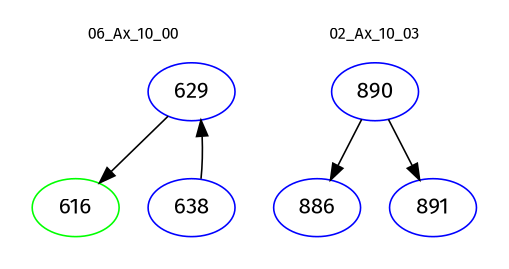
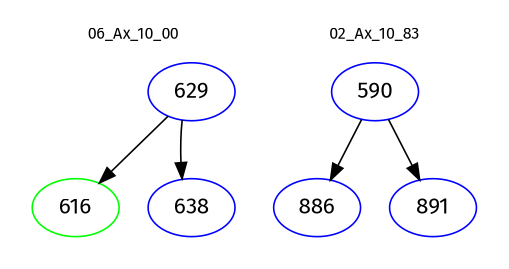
  digraph {
    fontname="Fira Sans"
    node [color=blue fontname="Fira Sans"]
    edge [color=black fontname="Fira Sans"]
    n1 [label=629]
    n2 [color=green label=616]
    n3 [label=638]
-   n4 [label=890]
+   n4 [label=590]
    n5 [label=886]
    n6 [label=891]
    subgraph cluster_1 {
      color=white
      fontsize=10
      label="06_Ax_10_00"
      n1
      n2
      n3
    }
    subgraph cluster_2 {
      color=white
      fontsize=10
-     label="02_Ax_10_03"
+     label="02_Ax_10_83"
      n4
      n5
      n6
    }
    n1 -> n2
-   n3 -> n1
+   n1 -> n3
    n4 -> n5
    n4 -> n6
  }
